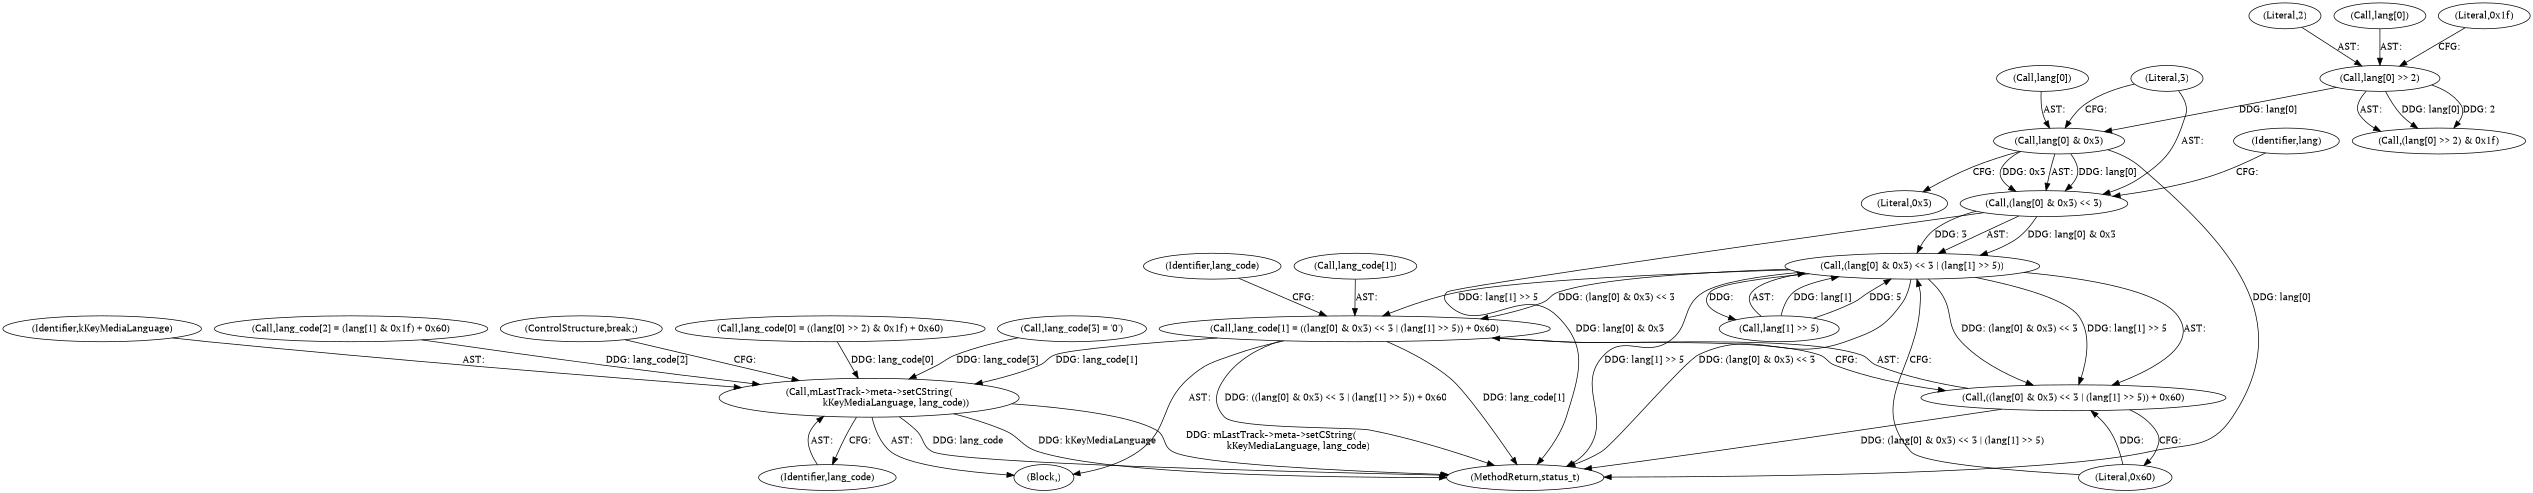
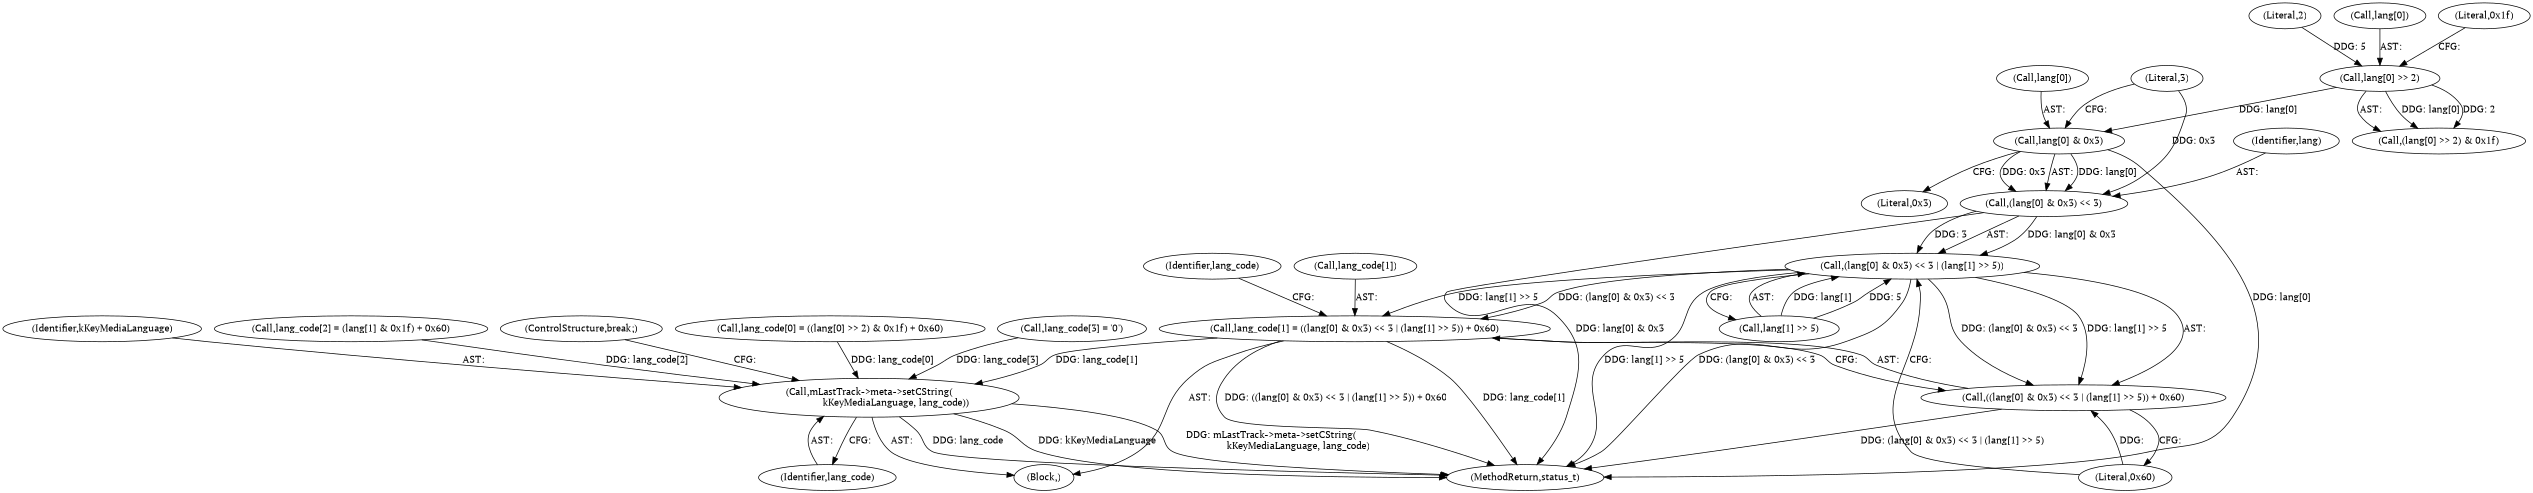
  digraph {
    fontname="PT Serif"
    node [fontname="PT Serif"]
    edge [fontname="PT Serif"]
    n1 [label="(Call,lang[0] & 0x3)"]
    n2 [label="(Call,(lang[0] & 0x3) << 3)"]
    n3 [label="(MethodReturn,status_t)"]
    n4 [label="(Literal,0x3)"]
    n5 [label="(Call,(lang[0] & 0x3) << 3 | (lang[1] >> 5))"]
    n6 [label="(Call,lang[0] >> 2)"]
    n7 [label="(Call,(lang[0] >> 2) & 0x1f)"]
    n8 [label="(Literal,2)"]
    n9 [label="(Call,lang_code[1] = ((lang[0] & 0x3) << 3 | (lang[1] >> 5)) + 0x60)"]
    n10 [label="(Call,((lang[0] & 0x3) << 3 | (lang[1] >> 5)) + 0x60)"]
    n11 [label="(Call,lang[1] >> 5)"]
    n12 [label="(Literal,3)"]
    n13 [label="(Call,mLastTrack->meta->setCString(\n                    kKeyMediaLanguage, lang_code))"]
    n14 [label="(Block,)"]
    n15 [label="(Literal,0x60)"]
    n16 [label="(Identifier,lang_code)"]
    n17 [label="(Call,lang_code[3] = '\0')"]
    n18 [label="(Identifier,kKeyMediaLanguage)"]
    n19 [label="(Identifier,lang)"]
    n20 [label="(Call,lang_code[1])"]
    n21 [label="(Identifier,lang_code)"]
    n22 [label="(Call,lang[0])"]
    n23 [label="(Call,lang[0])"]
    n24 [label="(Call,lang_code[2] = (lang[1] & 0x1f) + 0x60)"]
    n25 [label="(Literal,0x1f)"]
    n26 [label="(ControlStructure,break;)"]
    n27 [label="(Call,lang_code[0] = ((lang[0] >> 2) & 0x1f) + 0x60)"]
    n1 -> n2 [label="AST: "]
    n1 -> n2 [label="DDG: lang[0]"]
    n1 -> n2 [label="DDG: 0x3"]
    n1 -> n3 [label="DDG: lang[0]"]
    n1 -> n4 [label="CFG: "]
    n2 -> n3 [label="DDG: lang[0] & 0x3"]
    n2 -> n5 [label="AST: "]
    n2 -> n5 [label="DDG: lang[0] & 0x3"]
    n2 -> n5 [label="DDG: 3"]
    n5 -> n3 [label="DDG: lang[1] >> 5"]
    n5 -> n3 [label="DDG: (lang[0] & 0x3) << 3"]
    n5 -> n9 [label="DDG: (lang[0] & 0x3) << 3"]
    n5 -> n9 [label="DDG: lang[1] >> 5"]
    n5 -> n10 [label="AST: "]
    n5 -> n10 [label="DDG: (lang[0] & 0x3) << 3"]
    n5 -> n10 [label="DDG: lang[1] >> 5"]
-   n5 -> n11 [label="DDG: "]
+   n5 -> n11 [label="CFG: "]
    n6 -> n1 [label="DDG: lang[0]"]
    n6 -> n7 [label="AST: "]
    n6 -> n7 [label="DDG: lang[0]"]
    n6 -> n7 [label="DDG: 2"]
-   n8 -> n6 [label="AST: "]
+   n8 -> n6 [label="DDG: 5"]
    n9 -> n3 [label="DDG: lang_code[1]"]
    n9 -> n3 [label="DDG: ((lang[0] & 0x3) << 3 | (lang[1] >> 5)) + 0x60"]
    n9 -> n10 [label="CFG: "]
    n9 -> n13 [label="DDG: lang_code[1]"]
    n9 -> n14 [label="AST: "]
    n10 -> n3 [label="DDG: (lang[0] & 0x3) << 3 | (lang[1] >> 5)"]
    n10 -> n9 [label="AST: "]
    n10 -> n15 [label="CFG: "]
    n11 -> n5 [label="AST: "]
    n11 -> n5 [label="DDG: lang[1]"]
    n11 -> n5 [label="DDG: 5"]
    n12 -> n1 [label="CFG: "]
-   n12 -> n2 [label="AST: "]
+   n12 -> n2 [label="DDG: 0x3"]
    n13 -> n3 [label="DDG: lang_code"]
    n13 -> n3 [label="DDG: kKeyMediaLanguage"]
    n13 -> n3 [label="DDG: mLastTrack->meta->setCString(\n                    kKeyMediaLanguage, lang_code)"]
    n13 -> n14 [label="AST: "]
    n13 -> n16 [label="CFG: "]
    n15 -> n5 [label="CFG: "]
    n15 -> n10 [label="DDG: "]
    n16 -> n13 [label="AST: "]
    n17 -> n13 [label="DDG: lang_code[3]"]
    n18 -> n13 [label="AST: "]
-   n19 -> n2 [label="CFG: "]
+   n19 -> n2 [label="AST: "]
    n20 -> n9 [label="AST: "]
    n21 -> n9 [label="CFG: "]
    n22 -> n1 [label="AST: "]
    n23 -> n6 [label="AST: "]
    n24 -> n13 [label="DDG: lang_code[2]"]
    n25 -> n6 [label="CFG: "]
    n26 -> n13 [label="CFG: "]
    n27 -> n13 [label="DDG: lang_code[0]"]
  }
